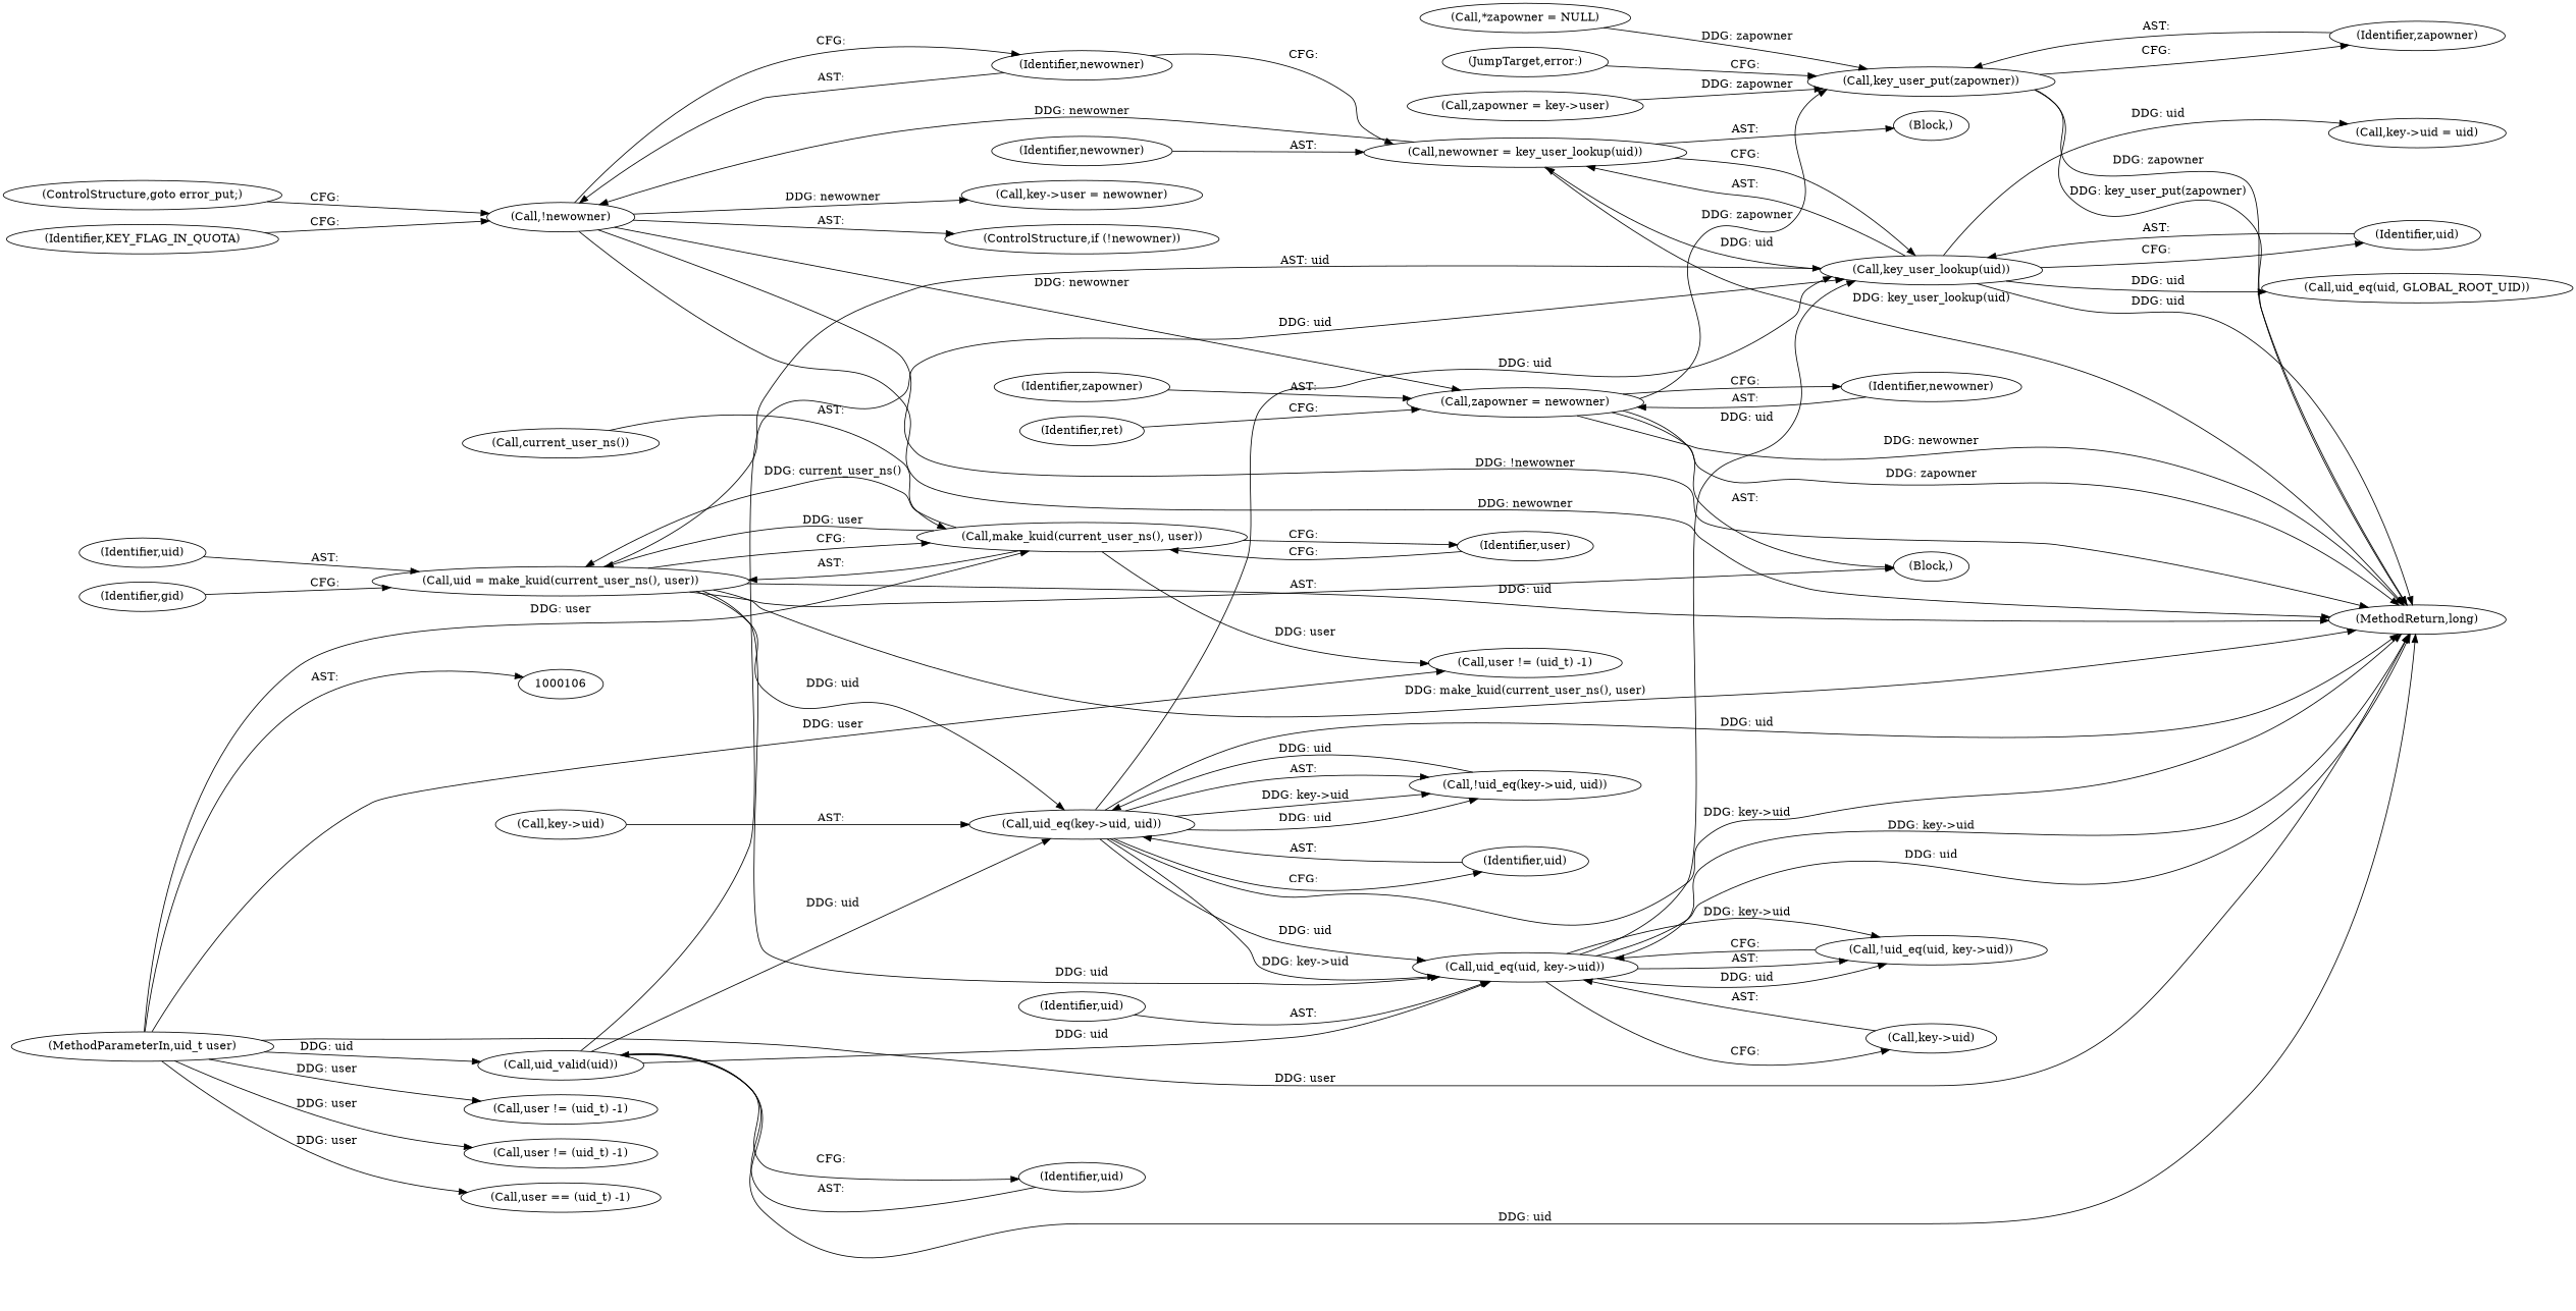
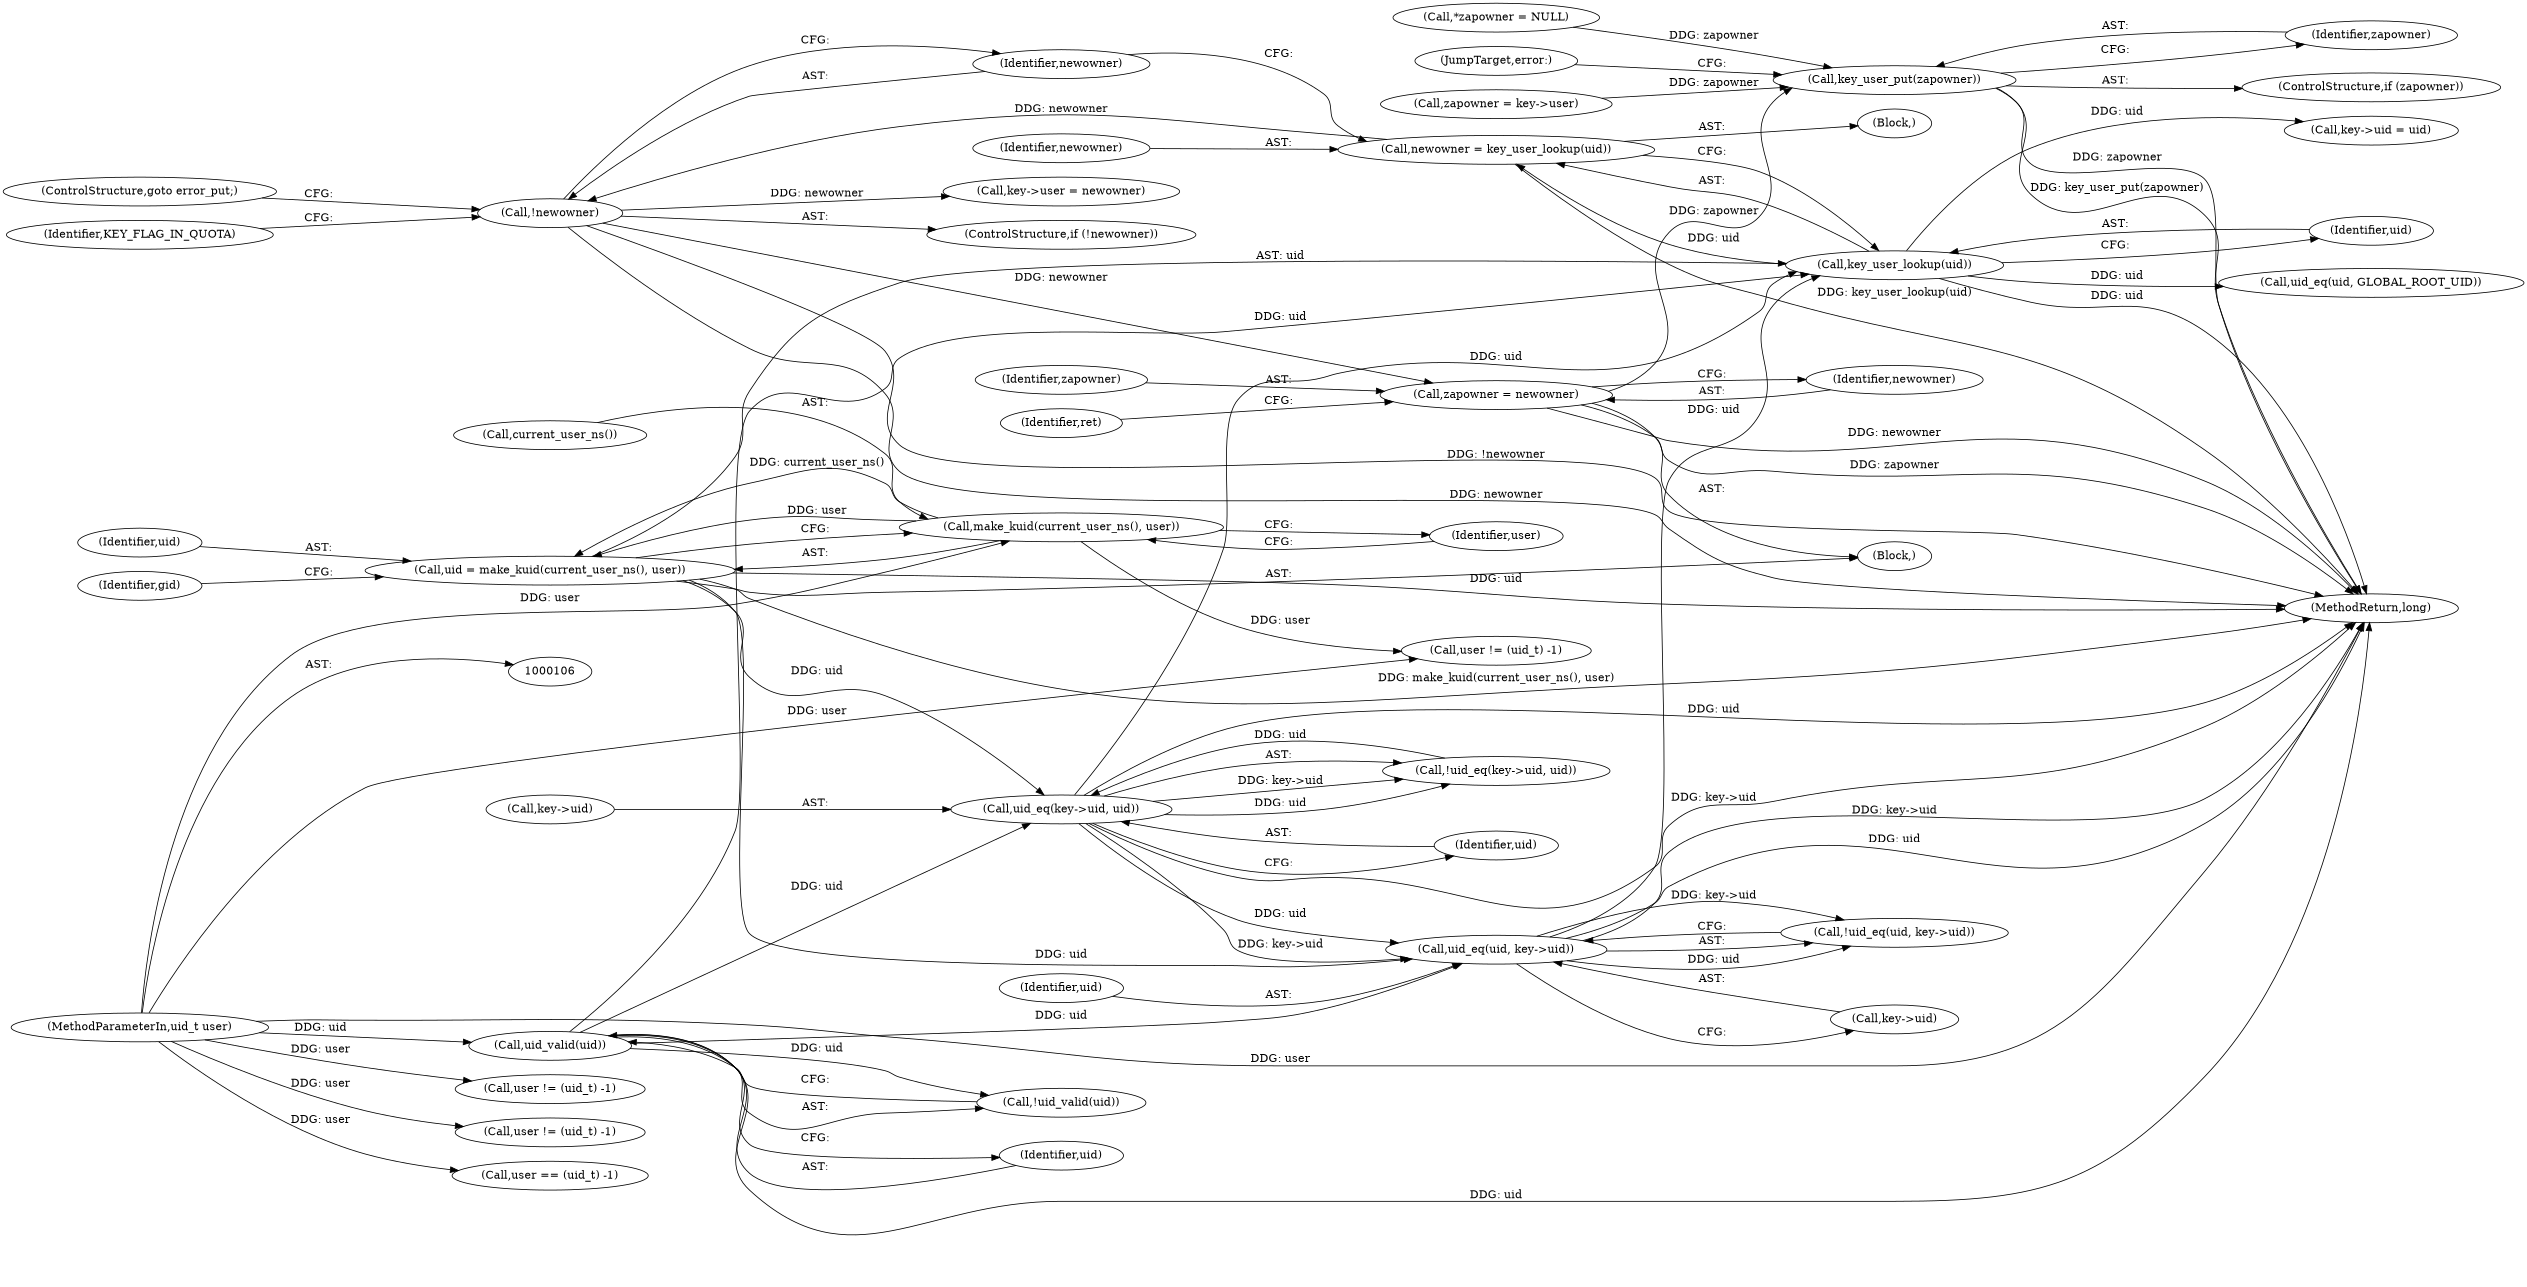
  digraph {
    rankdir=LR
    n1 [label="(Call,zapowner = newowner)"]
    n2 [label="(Call,key_user_put(zapowner))"]
    n3 [label="(Block,)"]
    n4 [label="(Identifier,newowner)"]
    n5 [label="(MethodReturn,long)"]
+   n6 [label="(ControlStructure,if (zapowner))"]
    n7 [label="(Identifier,zapowner)"]
    n8 [label="(Call,!newowner)"]
    n9 [label="(Call,key->user = newowner)"]
    n10 [label="(Identifier,newowner)"]
    n11 [label="(ControlStructure,if (!newowner))"]
    n12 [label="(Call,newowner = key_user_lookup(uid))"]
    n13 [label="(Call,key_user_lookup(uid))"]
    n14 [label="(Block,)"]
    n15 [label="(Call,uid_eq(uid, GLOBAL_ROOT_UID))"]
    n16 [label="(Call,key->uid = uid)"]
    n17 [label="(Identifier,uid)"]
    n18 [label="(Call,uid_eq(key->uid, uid))"]
    n19 [label="(Call,uid_eq(uid, key->uid))"]
    n20 [label="(Identifier,uid)"]
    n21 [label="(Call,!uid_eq(key->uid, uid))"]
    n22 [label="(Call,!uid_eq(uid, key->uid))"]
    n23 [label="(Call,key->uid)"]
    n24 [label="(Call,uid = make_kuid(current_user_ns(), user))"]
    n25 [label="(Call,make_kuid(current_user_ns(), user))"]
    n26 [label="(Call,user != (uid_t) -1)"]
    n27 [label="(Identifier,user)"]
    n28 [label="(Call,uid_valid(uid))"]
+   n29 [label="(Call,!uid_valid(uid))"]
    n30 [label="(Identifier,uid)"]
    n31 [label="(MethodParameterIn,uid_t user)"]
    n32 [label="(Call,user != (uid_t) -1)"]
    n33 [label="(Call,user != (uid_t) -1)"]
    n34 [label="(Call,user == (uid_t) -1)"]
    1000106
    n36 [label="(Identifier,uid)"]
    n37 [label="(Call,key->uid)"]
    n38 [label="(Identifier,KEY_FLAG_IN_QUOTA)"]
    n39 [label="(Identifier,newowner)"]
    n40 [label="(Identifier,ret)"]
    n41 [label="(Identifier,uid)"]
    n42 [label="(Identifier,zapowner)"]
    n43 [label="(Call,zapowner = key->user)"]
    n44 [label="(ControlStructure,goto error_put;)"]
    n45 [label="(Call,*zapowner = NULL)"]
    n46 [label="(JumpTarget,error:)"]
    n47 [label="(Call,current_user_ns())"]
    n48 [label="(Identifier,gid)"]
    n1 -> n2 [label="DDG: zapowner"]
    n1 -> n3 [label="AST: "]
    n1 -> n4 [label="CFG: "]
    n1 -> n5 [label="DDG: zapowner"]
    n1 -> n5 [label="DDG: newowner"]
    n2 -> n5 [label="DDG: zapowner"]
    n2 -> n5 [label="DDG: key_user_put(zapowner)"]
+   n2 -> n6 [label="AST: "]
    n2 -> n7 [label="CFG: "]
    n4 -> n1 [label="AST: "]
    n7 -> n2 [label="AST: "]
    n8 -> n1 [label="DDG: newowner"]
    n8 -> n5 [label="DDG: !newowner"]
    n8 -> n5 [label="DDG: newowner"]
    n8 -> n9 [label="DDG: newowner"]
    n8 -> n10 [label="CFG: "]
    n8 -> n11 [label="AST: "]
    n10 -> n8 [label="AST: "]
    n10 -> n12 [label="CFG: "]
    n12 -> n5 [label="DDG: key_user_lookup(uid)"]
    n12 -> n8 [label="DDG: newowner"]
    n12 -> n13 [label="CFG: "]
    n12 -> n14 [label="AST: "]
    n13 -> n5 [label="DDG: uid"]
    n13 -> n12 [label="AST: "]
    n13 -> n12 [label="DDG: uid"]
    n13 -> n15 [label="DDG: uid"]
    n13 -> n16 [label="DDG: uid"]
    n13 -> n17 [label="CFG: "]
    n17 -> n13 [label="AST: "]
    n18 -> n5 [label="DDG: uid"]
    n18 -> n5 [label="DDG: key->uid"]
    n18 -> n13 [label="DDG: uid"]
    n18 -> n19 [label="DDG: uid"]
    n18 -> n19 [label="DDG: key->uid"]
    n18 -> n20 [label="CFG: "]
    n18 -> n21 [label="AST: "]
    n18 -> n21 [label="DDG: key->uid"]
    n18 -> n21 [label="DDG: uid"]
    n19 -> n5 [label="DDG: key->uid"]
    n19 -> n5 [label="DDG: uid"]
    n19 -> n13 [label="DDG: uid"]
    n19 -> n22 [label="AST: "]
    n19 -> n22 [label="DDG: uid"]
    n19 -> n22 [label="DDG: key->uid"]
    n19 -> n23 [label="CFG: "]
    n20 -> n18 [label="AST: "]
    n21 -> n18 [label="DDG: uid"]
    n22 -> n19 [label="CFG: "]
    n23 -> n19 [label="AST: "]
    n24 -> n3 [label="AST: "]
    n24 -> n5 [label="DDG: make_kuid(current_user_ns(), user)"]
    n24 -> n5 [label="DDG: uid"]
    n24 -> n13 [label="AST: uid"]
    n24 -> n18 [label="DDG: uid"]
    n24 -> n19 [label="DDG: uid"]
    n24 -> n25 [label="CFG: "]
    n25 -> n24 [label="AST: "]
    n25 -> n24 [label="DDG: current_user_ns()"]
    n25 -> n24 [label="DDG: user"]
    n25 -> n26 [label="DDG: user"]
    n25 -> n27 [label="CFG: "]
    n27 -> n25 [label="CFG: "]
    n28 -> n5 [label="DDG: uid"]
    n28 -> n13 [label="DDG: uid"]
    n28 -> n18 [label="DDG: uid"]
    n28 -> n19 [label="DDG: uid"]
+   n28 -> n29 [label="AST: "]
+   n28 -> n29 [label="DDG: uid"]
    n28 -> n30 [label="CFG: "]
+   n29 -> n28 [label="CFG: "]
    n30 -> n28 [label="AST: "]
    n31 -> n5 [label="DDG: user"]
    n31 -> n25 [label="DDG: user"]
    n31 -> n26 [label="DDG: user"]
    n31 -> n28 [label="DDG: uid"]
    n31 -> n32 [label="DDG: user"]
    n31 -> n33 [label="DDG: user"]
    n31 -> n34 [label="DDG: user"]
    n31 -> 1000106 [label="AST: "]
    n36 -> n24 [label="AST: "]
    n37 -> n18 [label="AST: "]
    n38 -> n8 [label="CFG: "]
    n39 -> n12 [label="AST: "]
    n40 -> n1 [label="CFG: "]
    n41 -> n19 [label="AST: "]
    n42 -> n1 [label="AST: "]
    n43 -> n2 [label="DDG: zapowner"]
    n44 -> n8 [label="CFG: "]
    n45 -> n2 [label="DDG: zapowner"]
    n46 -> n2 [label="CFG: "]
    n47 -> n25 [label="AST: "]
    n48 -> n24 [label="CFG: "]
  }
